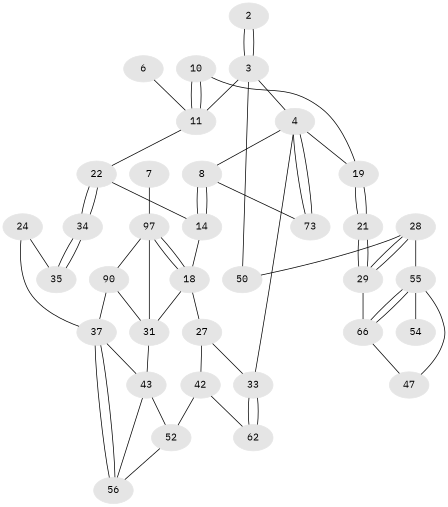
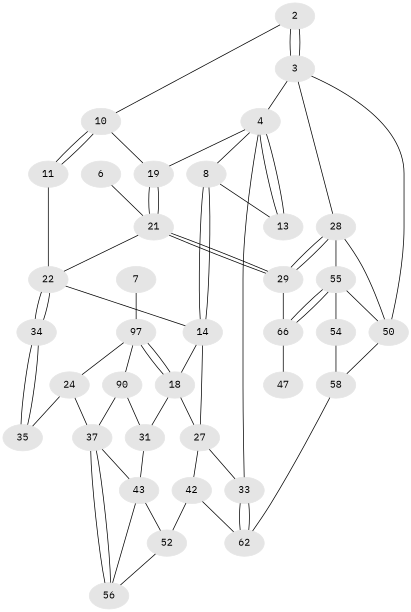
  graph {
    fontname="IBM Plex Mono"
    node [color=gray90 fontname="IBM Plex Mono" style=filled]
    edge [fontname="IBM Plex Mono"]
    3 [super="+20"]
    2
    10
    6 [super="+12"]
    11 [super="+23"]
    4 [super="+5"]
    28 [super="+44"]
    50
    19
    8 [super="+9"]
-   13 [label=73]
+   13
    33
    21
    29 [super="+39"]
    n15 [label=55 super="+60"]
+   58 [super="+61"]
    14 [super="+15"]
    62
    7 [super="+16"]
    n20 [label=97 super="+25"]
    22
    24 [super="+36"]
    18 [super="+26"]
    n24 [label=90]
    27 [super="+32"]
    34 [super="+40"]
    35 [super="+48"]
    37 [super="+38"]
    31 [super="+41"]
    42 [super="+53"]
    43 [super="+51"]
    n32 [label=66]
    56 [super="+57"]
    52 [super="+59"]
    47 [super="+49"]
    54 [super="+55"]
    3 -- 4
-   3 -- 11
+   3 -- 28
    3 -- 50
    2 -- 3
    2 -- 3
+   2 -- 10
    10 -- 11
    10 -- 11
    10 -- 19
-   6 -- 11
+   6 -- 21
    11 -- 22
    4 -- 19
    4 -- 8
    4 -- 13
    4 -- 13
    4 -- 33
    28 -- 50
    28 -- 29
    28 -- 29
    28 -- n15
+   50 -- 58
    19 -- 21
    19 -- 21
    8 -- 13
    8 -- 14
    8 -- 14
    33 -- 62
    33 -- 62
    21 -- 29
    21 -- 29
+   21 -- 22
    29 -- n32
    n15 -- n32
    n15 -- n32
-   n15 -- 47
+   n15 -- 50
    n15 -- 54
+   58 -- 62
    14 -- 18
+   14 -- 27
    7 -- n20
-   n20 -- 31
+   n20 -- 24
    n20 -- 18
    n20 -- 18
    n20 -- n24
    22 -- 14
    22 -- 34
    22 -- 34
    24 -- 35
    24 -- 37
    18 -- 27
    18 -- 31
    n24 -- 37
    n24 -- 31
    27 -- 33
    27 -- 42
    34 -- 35
    34 -- 35
    37 -- 43
    37 -- 56
    37 -- 56
    31 -- 43
    42 -- 62
    42 -- 52
    43 -- 56
    43 -- 52
    n32 -- 47
    52 -- 56
+   54 -- 58
  }
